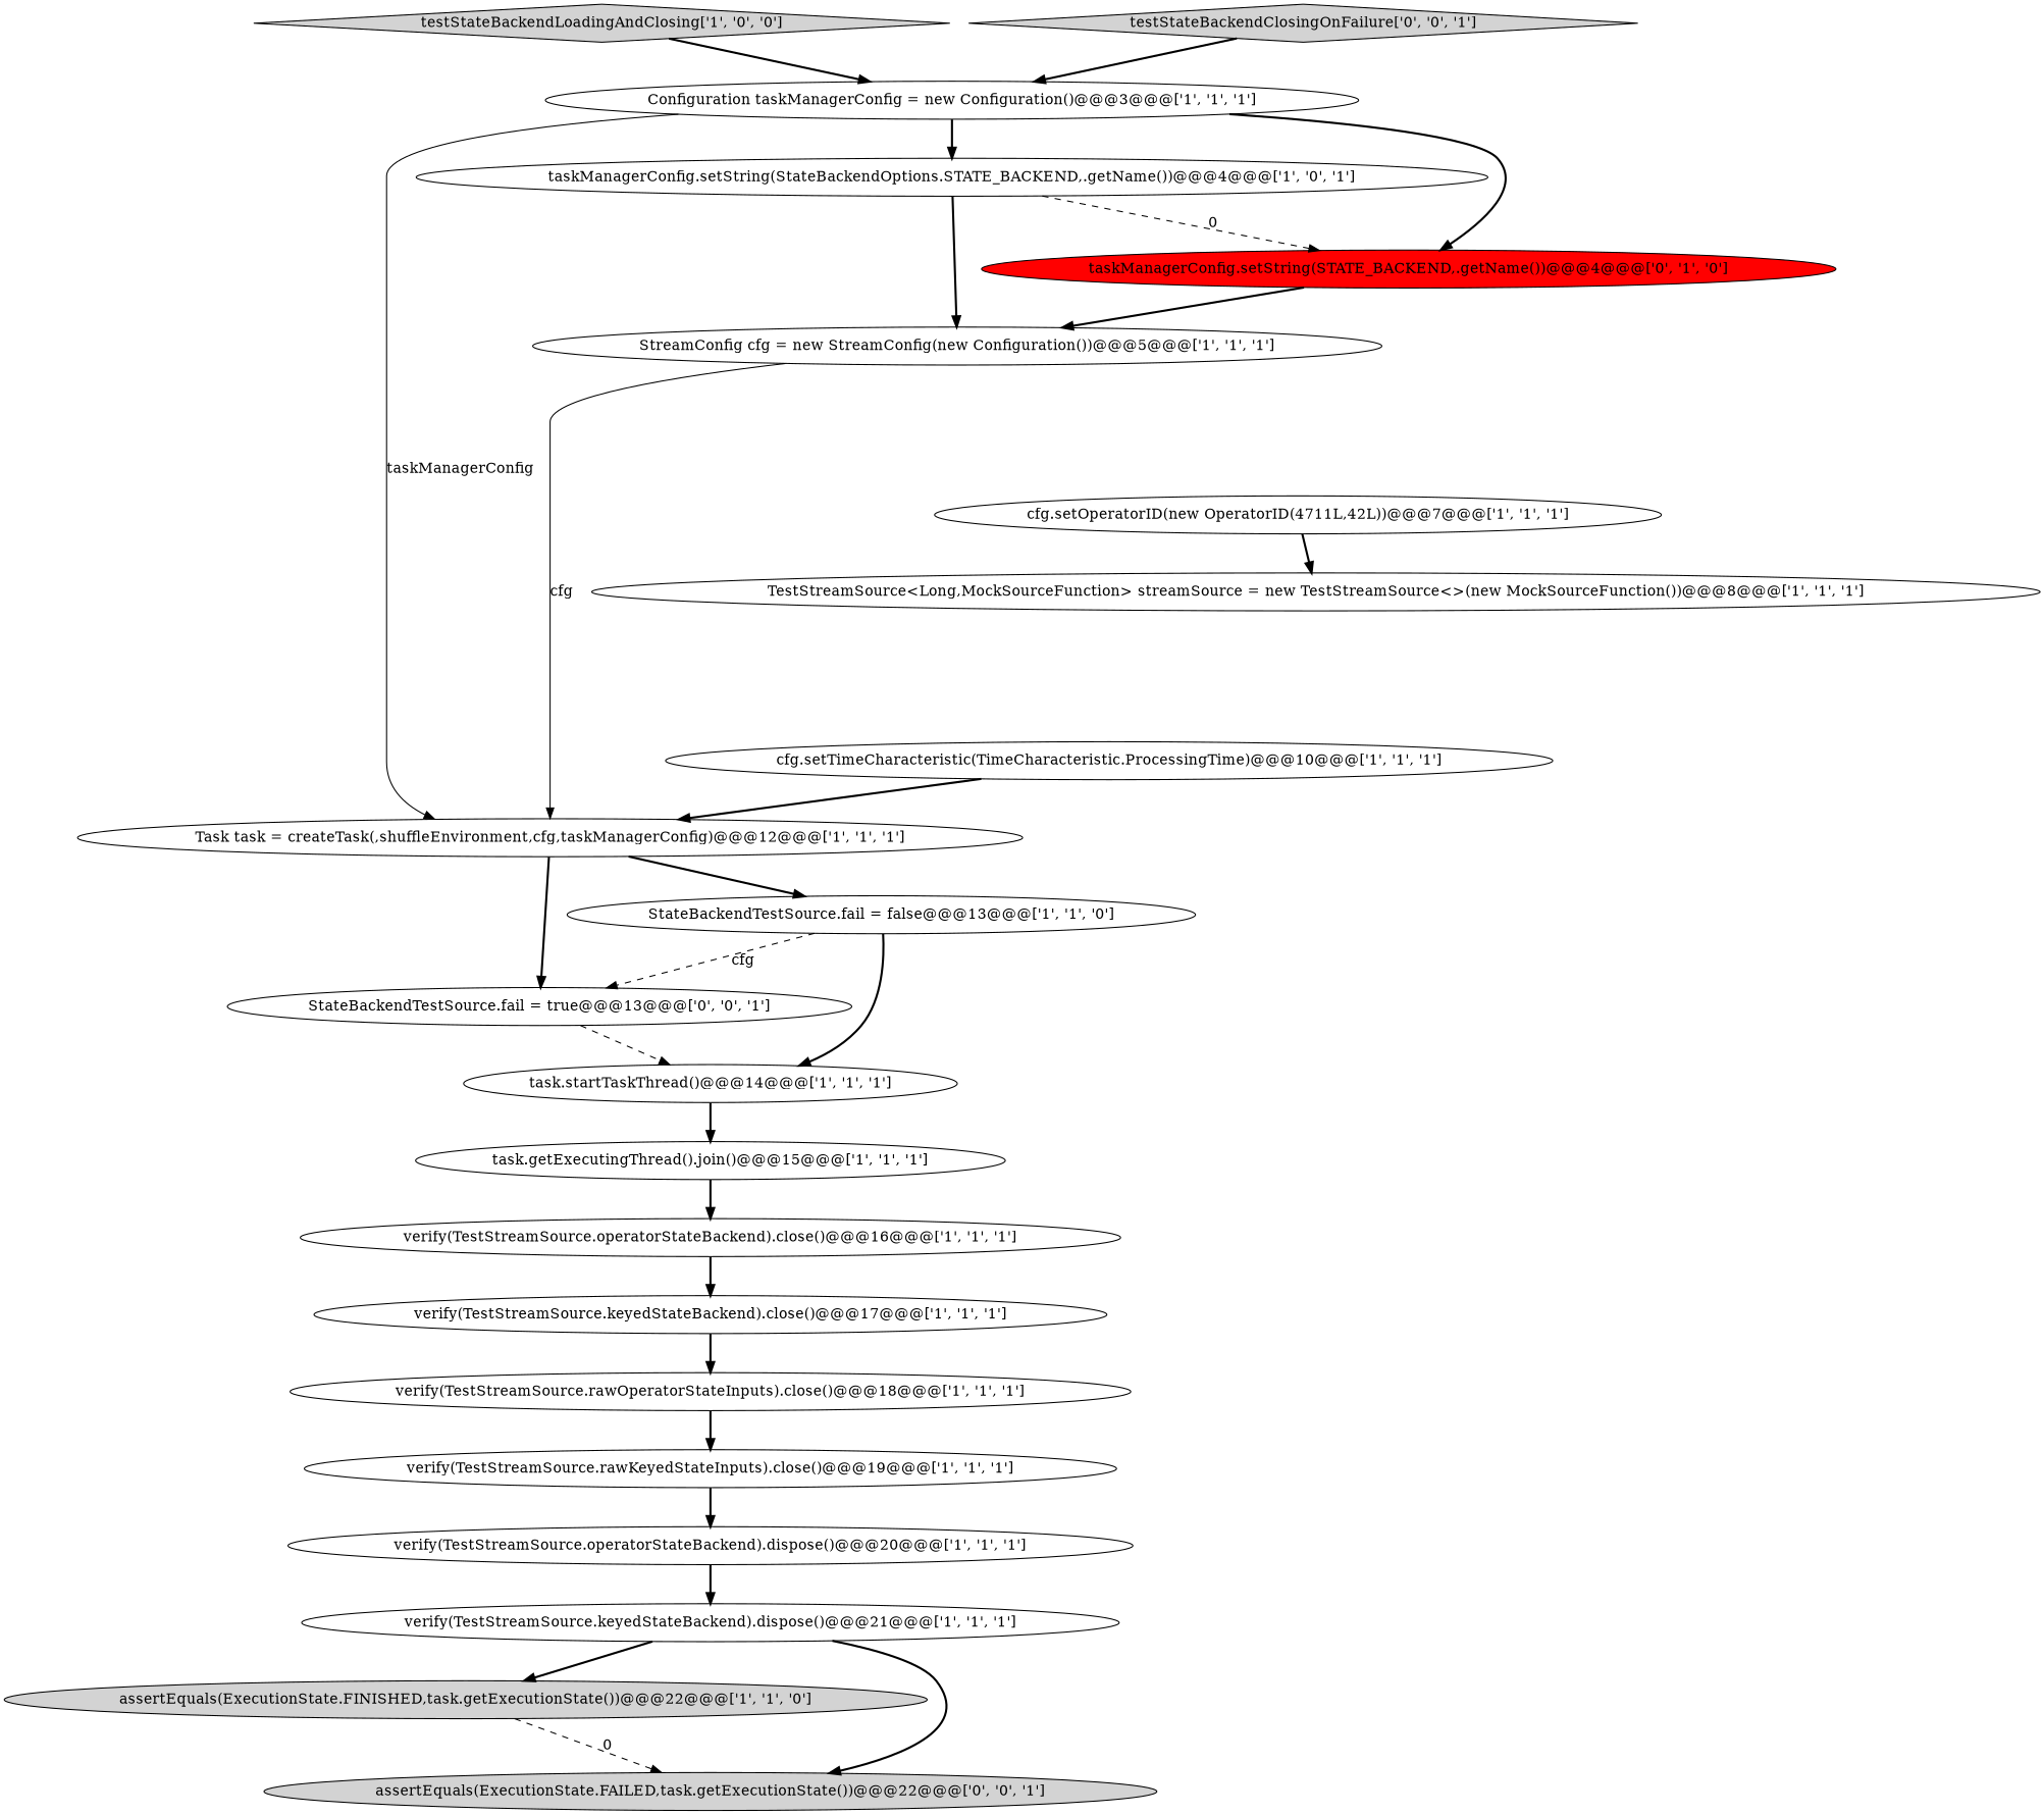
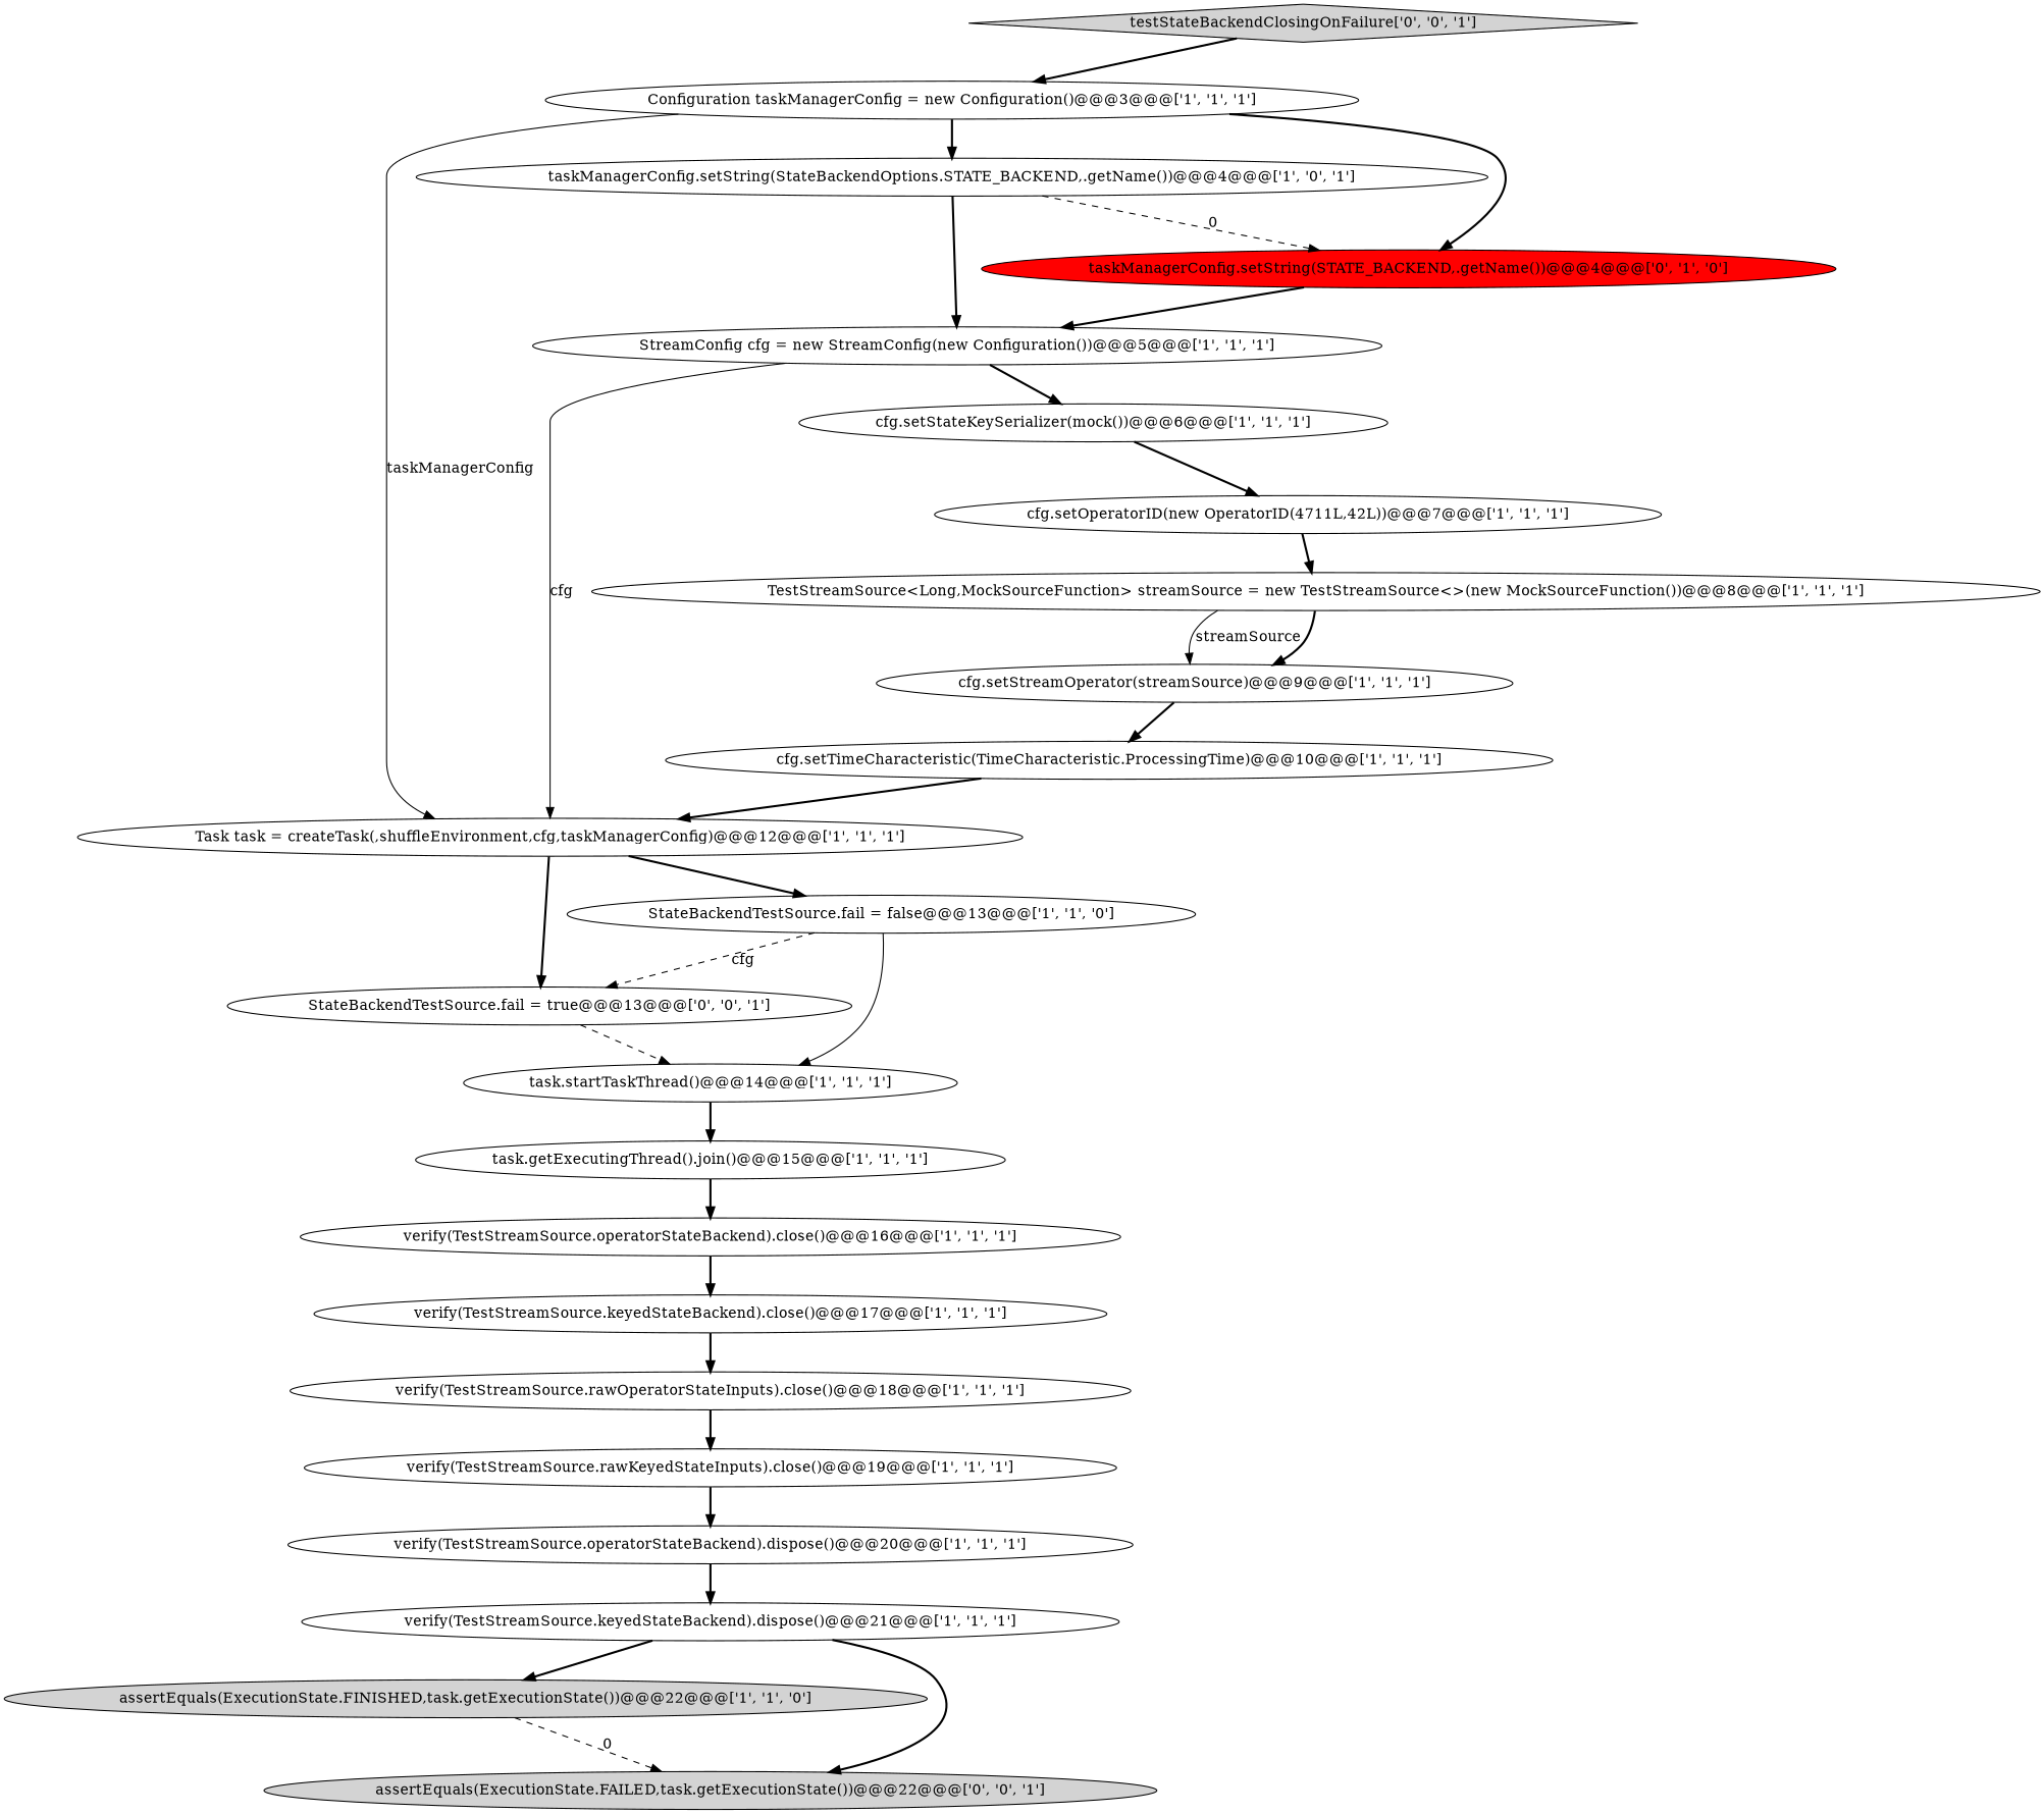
  digraph {
    node [fillcolor=white shape=ellipse style=filled]
    edge [style=bold]
    n1 [label="verify(TestStreamSource.keyedStateBackend).close()@@@17@@@['1', '1', '1']"]
    n2 [label="verify(TestStreamSource.rawOperatorStateInputs).close()@@@18@@@['1', '1', '1']"]
    n3 [label="verify(TestStreamSource.rawKeyedStateInputs).close()@@@19@@@['1', '1', '1']"]
    n4 [fillcolor=lightgray label="assertEquals(ExecutionState.FINISHED,task.getExecutionState())@@@22@@@['1', '1', '0']"]
    n5 [fillcolor=lightgray label="assertEquals(ExecutionState.FAILED,task.getExecutionState())@@@22@@@['0', '0', '1']"]
    n6 [label="StreamConfig cfg = new StreamConfig(new Configuration())@@@5@@@['1', '1', '1']"]
    n7 [label="Task task = createTask(,shuffleEnvironment,cfg,taskManagerConfig)@@@12@@@['1', '1', '1']"]
+   n8 [label="cfg.setStateKeySerializer(mock())@@@6@@@['1', '1', '1']"]
    n9 [label="StateBackendTestSource.fail = true@@@13@@@['0', '0', '1']"]
    n10 [label="StateBackendTestSource.fail = false@@@13@@@['1', '1', '0']"]
    n11 [label="cfg.setOperatorID(new OperatorID(4711L,42L))@@@7@@@['1', '1', '1']"]
    n12 [label="verify(TestStreamSource.operatorStateBackend).dispose()@@@20@@@['1', '1', '1']"]
    n13 [label="verify(TestStreamSource.keyedStateBackend).dispose()@@@21@@@['1', '1', '1']"]
    n14 [label="taskManagerConfig.setString(StateBackendOptions.STATE_BACKEND,.getName())@@@4@@@['1', '0', '1']"]
    n15 [fillcolor=red label="taskManagerConfig.setString(STATE_BACKEND,.getName())@@@4@@@['0', '1', '0']"]
+   n16 [label="cfg.setStreamOperator(streamSource)@@@9@@@['1', '1', '1']"]
    n17 [label="cfg.setTimeCharacteristic(TimeCharacteristic.ProcessingTime)@@@10@@@['1', '1', '1']"]
    n18 [label="Configuration taskManagerConfig = new Configuration()@@@3@@@['1', '1', '1']"]
    n19 [label="task.startTaskThread()@@@14@@@['1', '1', '1']"]
    n20 [label="task.getExecutingThread().join()@@@15@@@['1', '1', '1']"]
-   n21 [fillcolor=lightgray label="testStateBackendLoadingAndClosing['1', '0', '0']" shape=diamond]
    n22 [label="TestStreamSource<Long,MockSourceFunction> streamSource = new TestStreamSource<>(new MockSourceFunction())@@@8@@@['1', '1', '1']"]
    n23 [fillcolor=lightgray label="testStateBackendClosingOnFailure['0', '0', '1']" shape=diamond]
    n24 [label="verify(TestStreamSource.operatorStateBackend).close()@@@16@@@['1', '1', '1']"]
    n1 -> n2
    n2 -> n3
    n3 -> n12
    n4 -> n5 [label=0 style=dashed]
    n6 -> n7 [label=cfg style=solid]
+   n6 -> n8
    n7 -> n9
    n7 -> n10
+   n8 -> n11
    n9 -> n19 [style=dashed]
    n10 -> n9 [label=cfg style=dashed]
-   n10 -> n19
+   n10 -> n19 [style=solid]
    n11 -> n22
    n12 -> n13
    n13 -> n4
    n13 -> n5
    n14 -> n6
    n14 -> n15 [label=0 style=dashed]
    n15 -> n6
+   n16 -> n17
    n17 -> n7
    n18 -> n7 [label=taskManagerConfig style=solid]
    n18 -> n14
    n18 -> n15
    n19 -> n20
    n20 -> n24
-   n21 -> n18
+   n22 -> n16 [label=streamSource style=solid]
+   n22 -> n16
    n23 -> n18
    n24 -> n1
  }
